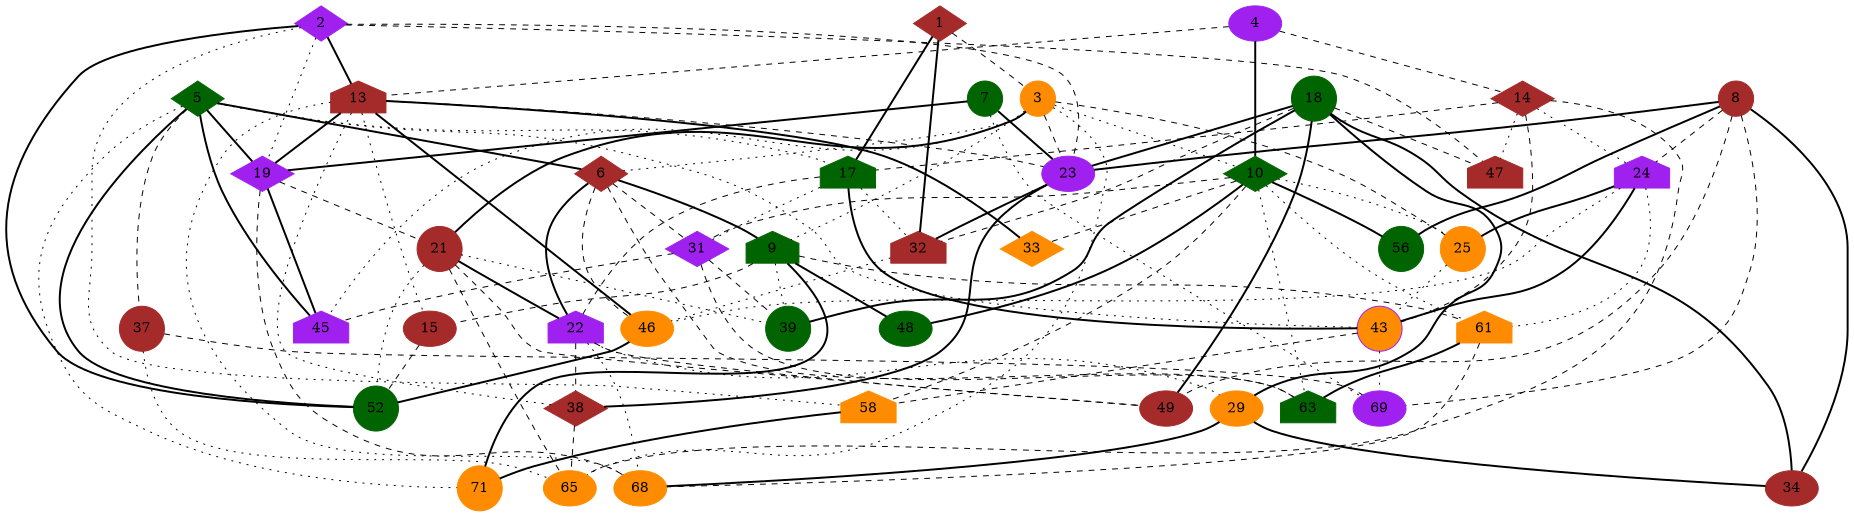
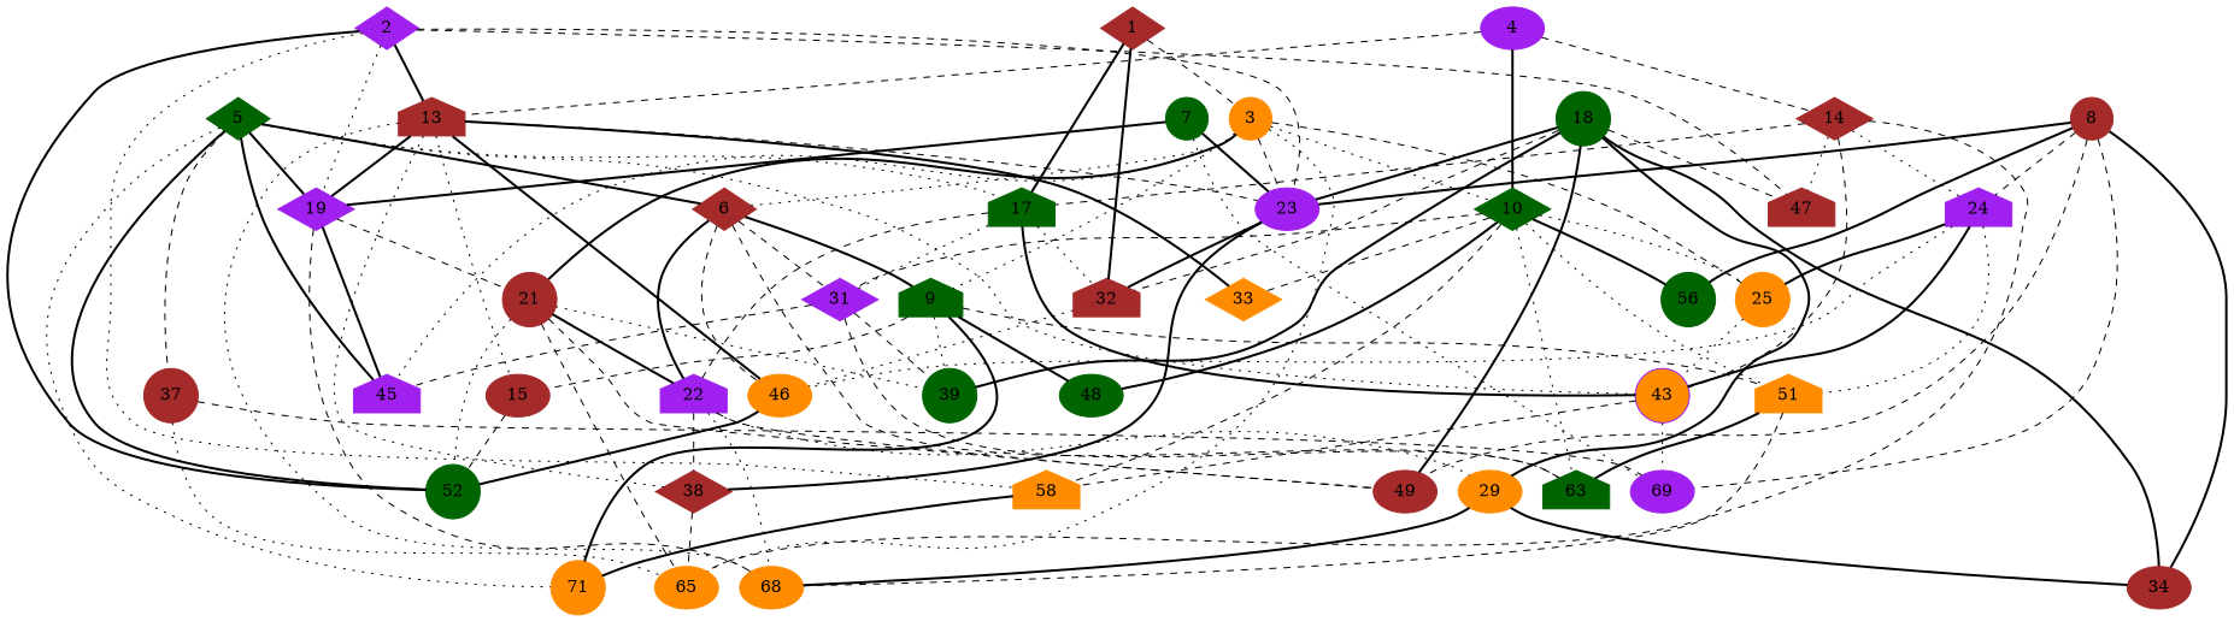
  graph {
    node [color=brown shape=circle style=filled]
    edge [style=bold]
    1 [shape=diamond super="+53"]
    3 [color=darkorange super="+16"]
    17 [color=darkgreen shape=house super="+28"]
    32 [shape=house super="+42"]
    23 [color=purple shape=ellipse super="+55"]
    6 [shape=diamond super="+62"]
    9 [color=darkgreen shape=house super="+11"]
    10 [color=darkgreen shape=diamond super="+12"]
    21 [super="+26"]
    25 [color=darkorange super="+41"]
    45 [color=purple shape=house]
    65 [color=darkorange shape=ellipse super="+67"]
    43 [color=purple fillcolor=darkorange super="+60"]
    22 [color=purple shape=house super="+50"]
    31 [color=purple shape=diamond super="+70"]
    46 [color=darkorange shape=ellipse]
    2 [color=purple shape=diamond super="+27"]
    13 [shape=house super="+72"]
    19 [color=purple shape=diamond super="+59"]
    47 [shape=house]
    52 [color=darkgreen super="+54"]
    58 [color=darkorange shape=house]
    15 [shape=ellipse]
    33 [color=darkorange shape=diamond]
    38 [shape=diamond super="+51"]
    68 [color=darkorange shape=ellipse]
    71 [color=darkorange]
    63 [color=darkgreen shape=house]
    39 [color=darkgreen super="+40"]
    48 [color=darkgreen shape=ellipse]
-   61 [color=darkorange shape=house super="+64"]
+   61 [color=darkorange shape=house super="+64" label=51]
    56 [color=darkgreen]
    49 [shape=ellipse]
    4 [color=purple shape=ellipse super="+36"]
    14 [shape=diamond super="+20"]
    24 [color=purple shape=house super="+44"]
    5 [color=darkgreen shape=diamond super="+35"]
    37
    69 [color=purple shape=ellipse]
    29 [color=darkorange shape=ellipse super="+30"]
    7 [color=darkgreen]
    8 [super="+66"]
    34 [shape=ellipse]
    18 [color=darkgreen super="+57"]
    1 -- 3 [style=dashed]
    1 -- 17
    1 -- 32
    3 -- 23 [style=dashed]
    3 -- 6 [style=dotted]
    3 -- 9 [style=dotted]
    3 -- 10 [style=dotted]
    3 -- 21
    3 -- 25 [style=dashed]
    3 -- 45 [style=dotted]
    3 -- 65 [style=dotted]
    17 -- 32 [style=dotted]
    17 -- 43
    17 -- 22 [style=dashed]
    17 -- 31 [style=dotted]
    32 -- 46 [style=dotted]
    23 -- 32
    23 -- 38
    6 -- 9
    6 -- 22
    6 -- 31 [style=dashed]
    6 -- 46 [style=dashed]
    6 -- 63 [style=dashed]
    9 -- 15 [style=dashed]
    9 -- 71
    9 -- 39 [style=dotted]
    9 -- 48
    9 -- 61 [style=dashed]
    10 -- 25 [style=dotted]
    10 -- 31 [style=dashed]
    10 -- 58 [style=dashed]
    10 -- 33 [style=dashed]
    10 -- 63 [style=dotted]
    10 -- 48
    10 -- 61 [style=dotted weight=2]
    10 -- 56
    21 -- 65 [style=dashed]
    21 -- 22
    21 -- 52 [style=dotted]
    21 -- 39 [style=dotted]
    21 -- 49 [style=dashed]
    25 -- 43 [style=dotted]
    43 -- 58 [style=dashed]
    43 -- 69 [style=dotted weight=2]
    22 -- 38 [style=dashed]
    22 -- 68 [style=dotted]
    22 -- 49 [style=dashed]
    22 -- 29 [style=dotted]
    31 -- 45 [style=dashed]
    31 -- 63 [style=dashed]
    31 -- 39 [style=dashed]
    46 -- 52
    2 -- 23 [style=dashed]
    2 -- 13
    2 -- 19 [style=dotted]
    2 -- 47 [style=dashed]
    2 -- 52
    2 -- 58 [style=dotted]
    13 -- 23 [style=dashed]
    13 -- 46
    13 -- 19
    13 -- 15 [style=dotted]
    13 -- 33
    13 -- 38 [style=dotted]
    13 -- 68 [style=dotted]
    19 -- 21 [style=dashed]
    19 -- 45
    19 -- 68 [style=dashed]
    58 -- 71
    15 -- 52 [style=dashed]
    38 -- 65 [style=dashed]
    61 -- 68 [style=dashed]
    61 -- 63
    4 -- 10
    4 -- 13 [style=dashed]
    4 -- 14 [style=dashed]
    14 -- 17 [style=dashed]
    14 -- 65 [style=dashed]
    14 -- 43 [style=dashed]
    14 -- 47 [style=dotted]
    14 -- 24 [style=dotted]
    24 -- 25
    24 -- 43
    24 -- 46 [style=dotted]
    24 -- 61 [style=dotted]
    5 -- 17 [style=dotted]
    5 -- 6
    5 -- 45
    5 -- 43 [style=dotted]
    5 -- 19
    5 -- 52
    5 -- 71 [style=dotted]
    5 -- 37 [style=dashed]
    37 -- 65 [style=dotted]
    37 -- 69 [style=dashed]
    29 -- 68
    29 -- 34
    7 -- 23
    7 -- 19
    7 -- 69 [style=dotted]
    8 -- 23
    8 -- 56
    8 -- 49 [style=dashed]
    8 -- 24 [style=dashed]
    8 -- 69 [style=dashed weight=2]
    8 -- 34
    18 -- 32 [style=dashed]
    18 -- 23
    18 -- 47 [style=dashed]
    18 -- 39
    18 -- 49
    18 -- 29
    18 -- 34
  }
